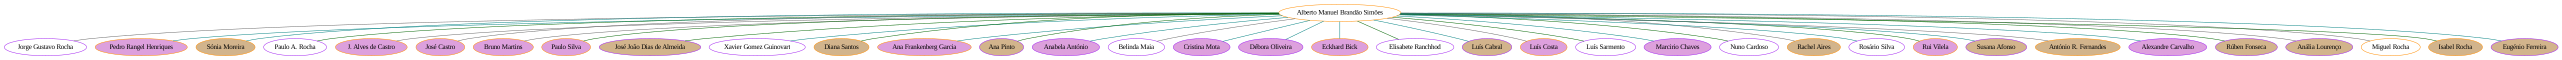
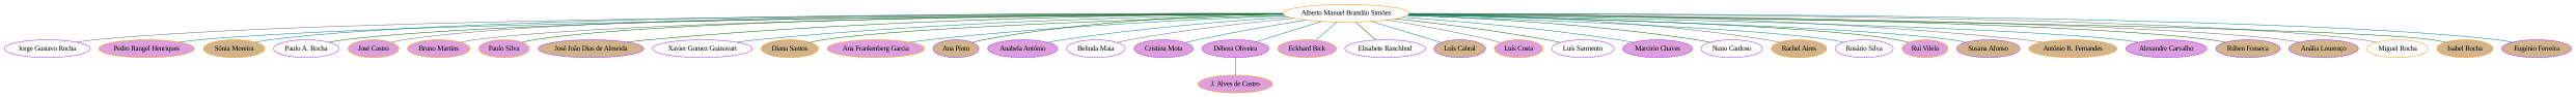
  digraph {
    fontname="Liberation Serif"
    node [color=purple fillcolor=plum fontname="Liberation Serif" style=filled]
    edge [arrowhead=none color=teal fontname="Liberation Serif"]
    "Alberto Manuel Brandão Simões" [color=darkorange fillcolor=white]
    "Jorge Gustavo Rocha" [fillcolor=white]
    "Pedro Rangel Henriques" [color=darkorange]
    "Sónia Moreira" [color=darkorange fillcolor=tan]
    "Paulo A. Rocha" [fillcolor=white]
    "J. Alves de Castro" [color=darkorange]
    "José Castro" [color=darkorange]
    "Bruno Martins" [color=darkorange]
    "Paulo Silva" [color=darkorange]
    "José João Dias de Almeida" [fillcolor=tan]
    "Xavier Gomez Guinovart" [fillcolor=white]
    "Diana Santos" [color=darkorange fillcolor=tan]
    "Ana Frankenberg Garcia" [color=darkorange]
    "Ana Pinto" [fillcolor=tan]
    n15 [label="Anabela António"]
    "Belinda Maia" [fillcolor=white]
    "Cristina Mota"
    "Débora Oliveira"
    "Eckhard Bick" [color=darkorange]
    "Elisabete Ranchhod" [fillcolor=white]
    "Luís Cabral" [fillcolor=tan]
    "Luís Costa" [color=darkorange]
    "Luís Sarmento" [fillcolor=white]
    "Marcirio Chaves"
    "Nuno Cardoso" [fillcolor=white]
    "Rachel Aires" [color=darkorange fillcolor=tan]
    "Rosário Silva" [fillcolor=white]
    "Rui Vilela" [color=darkorange]
    "Susana Afonso" [fillcolor=tan]
    "António R. Fernandes" [color=darkorange fillcolor=tan]
    "Alexandre Carvalho"
    "Rúben Fonseca" [fillcolor=tan]
    "Anália Lourenço" [fillcolor=tan]
    "Miguel Rocha" [color=darkorange fillcolor=white]
    "Isabel Rocha" [color=darkorange fillcolor=tan]
    "Eugénio Ferreira" [fillcolor=tan]
    "Alberto Manuel Brandão Simões" -> "Jorge Gustavo Rocha" [color=gray40]
    "Alberto Manuel Brandão Simões" -> "Pedro Rangel Henriques"
    "Alberto Manuel Brandão Simões" -> "Sónia Moreira"
    "Alberto Manuel Brandão Simões" -> "Paulo A. Rocha" [color=darkgreen]
-   "Alberto Manuel Brandão Simões" -> "J. Alves de Castro" [color=gray40]
+   "Débora Oliveira" -> "J. Alves de Castro" [color=gray40]
    "Alberto Manuel Brandão Simões" -> "José Castro" [color=gray40]
    "Alberto Manuel Brandão Simões" -> "Bruno Martins" [color=gray40]
    "Alberto Manuel Brandão Simões" -> "Paulo Silva" [color=darkgreen]
    "Alberto Manuel Brandão Simões" -> "José João Dias de Almeida" [color=darkgreen]
    "Alberto Manuel Brandão Simões" -> "Xavier Gomez Guinovart"
    "Alberto Manuel Brandão Simões" -> "Diana Santos" [color=darkgreen]
    "Alberto Manuel Brandão Simões" -> "Ana Frankenberg Garcia"
    "Alberto Manuel Brandão Simões" -> "Ana Pinto" [color=darkgreen]
    "Alberto Manuel Brandão Simões" -> n15
    "Alberto Manuel Brandão Simões" -> "Belinda Maia" [color=gray40]
    "Alberto Manuel Brandão Simões" -> "Cristina Mota"
    "Alberto Manuel Brandão Simões" -> "Débora Oliveira"
    "Alberto Manuel Brandão Simões" -> "Eckhard Bick"
    "Alberto Manuel Brandão Simões" -> "Elisabete Ranchhod" [color=darkgreen]
    "Alberto Manuel Brandão Simões" -> "Luís Cabral"
    "Alberto Manuel Brandão Simões" -> "Luís Costa" [color=gray40]
    "Alberto Manuel Brandão Simões" -> "Luís Sarmento" [color=darkgreen]
    "Alberto Manuel Brandão Simões" -> "Marcirio Chaves"
    "Alberto Manuel Brandão Simões" -> "Nuno Cardoso" [color=darkgreen]
    "Alberto Manuel Brandão Simões" -> "Rachel Aires" [color=gray40]
    "Alberto Manuel Brandão Simões" -> "Rosário Silva"
    "Alberto Manuel Brandão Simões" -> "Rui Vilela" [color=darkgreen]
    "Alberto Manuel Brandão Simões" -> "Susana Afonso"
    "Alberto Manuel Brandão Simões" -> "António R. Fernandes" [color=gray40]
    "Alberto Manuel Brandão Simões" -> "Alexandre Carvalho"
    "Alberto Manuel Brandão Simões" -> "Rúben Fonseca" [color=darkgreen]
    "Alberto Manuel Brandão Simões" -> "Anália Lourenço" [color=gray40]
    "Alberto Manuel Brandão Simões" -> "Miguel Rocha" [color=gray40]
    "Alberto Manuel Brandão Simões" -> "Isabel Rocha" [color=darkgreen]
    "Alberto Manuel Brandão Simões" -> "Eugénio Ferreira"
  }
